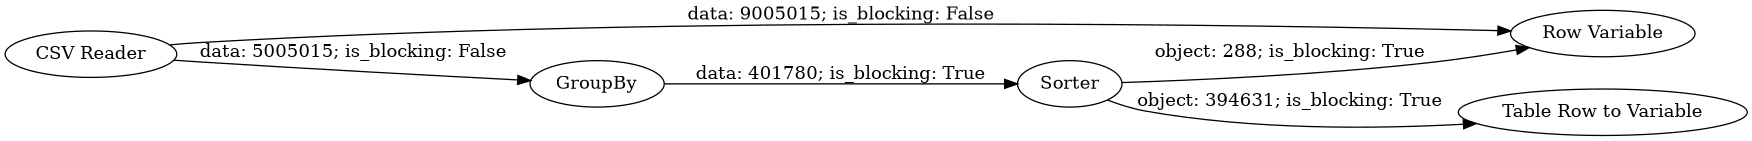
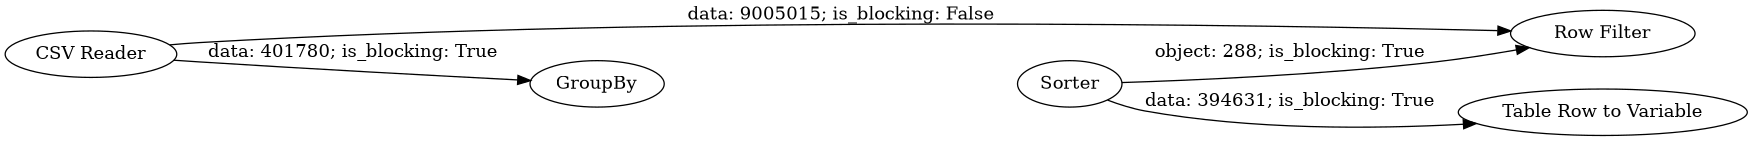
  digraph {
    rankdir=LR
    n1 [label="CSV Reader"]
-   n2 [label="Row Variable"]
+   n2 [label="Row Filter"]
    n3 [label=GroupBy]
    n4 [label=Sorter]
    n5 [label="Table Row to Variable"]
    n1 -> n2 [label="data: 9005015; is_blocking: False"]
-   n1 -> n3 [label="data: 5005015; is_blocking: False"]
-   n3 -> n4 [label="data: 401780; is_blocking: True"]
+   n1 -> n3 [label="data: 401780; is_blocking: True"]
    n4 -> n2 [label="object: 288; is_blocking: True"]
-   n4 -> n5 [label="object: 394631; is_blocking: True"]
+   n4 -> n5 [label="data: 394631; is_blocking: True"]
  }
